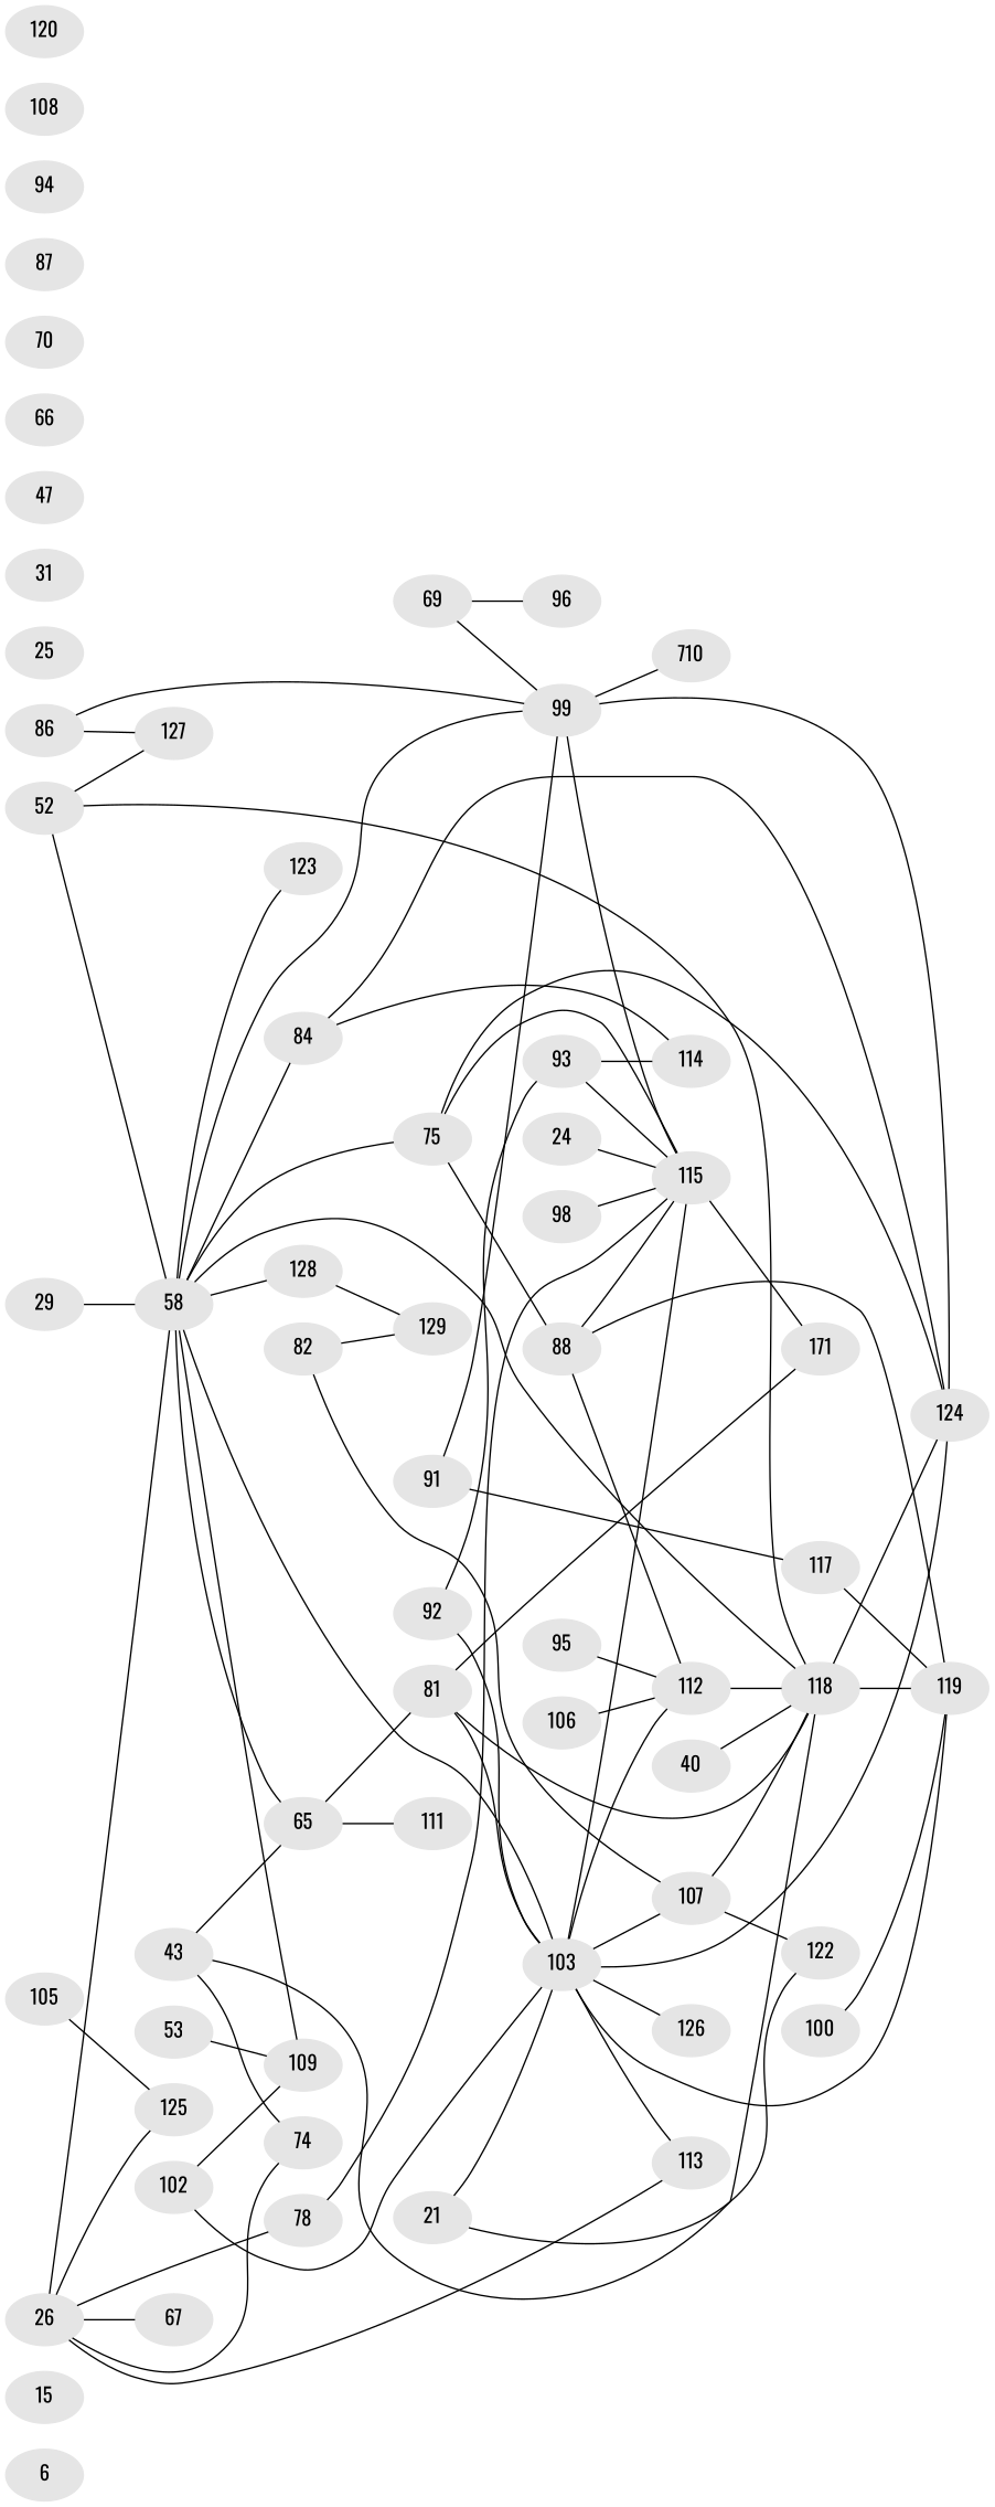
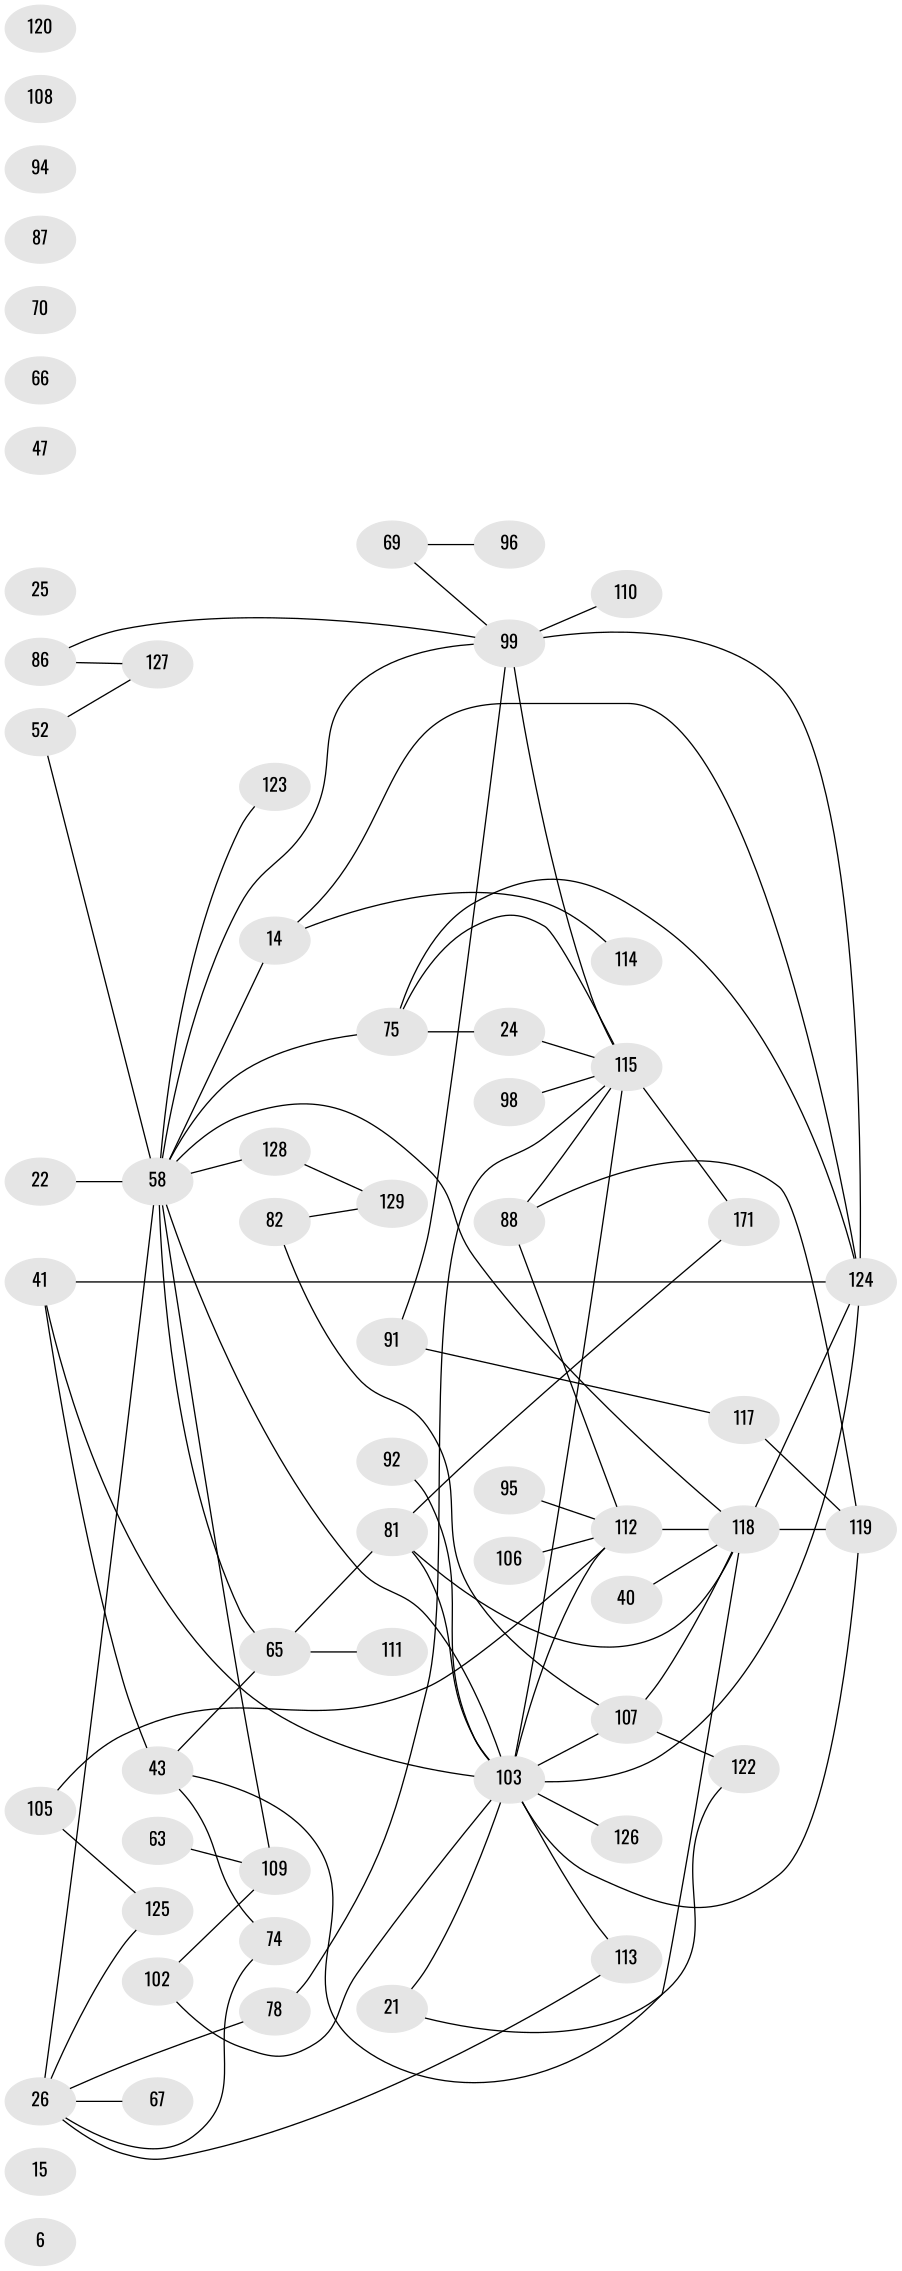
  graph {
    fontname=Oswald
    rankdir=LR
    node [color=gray90 fontname=Oswald style=filled]
    edge [fontname=Oswald]
    6
    15
    103 [super="+19+62+46+101"]
    115 [super="+104"]
    113
    124 [super="+37+79"]
    107
    112 [super="+90+85"]
    119 [super="+72+39+73+68"]
    126
    21
    122 [super="+45"]
    58 [super="+4+51"]
    118 [super="+116+89"]
    65 [super="+56"]
    109 [super="+97"]
    75 [super="+35"]
-   84 [super="+30"]
+   84 [super="+30" label=14]
    99 [super="+50+61+77"]
    123
    128
-   22 [label=29]
+   22
    n23 [label=171]
    24
    25
    26 [super="+12"]
    67 [super="+23"]
    74
    125
    78
-   31
    40
    43 [super="+38"]
+   41
    81 [super="+11+13"]
    111
    47
    52
    127
-   53
+   53 [label=63]
    88 [super="+32+42"]
    114
-   110 [super="+64" label=710]
+   110 [super="+64"]
    129
    66
    69
    96
    70
    82
    86 [super="+57"]
    87
    91
    117
-   93 [super="+36"]
    92
    94
    95 [super="+28"]
    98
-   100
    102
    105
    106
    108 [super="+8"]
    120
    103 -- 115 [weight=2]
    103 -- 113
    103 -- 124
    103 -- 107
    103 -- 112 [weight=3]
    103 -- 119
    103 -- 126
    115 -- n23
    107 -- 122 [weight=2]
    107 -- 118 [weight=2]
    112 -- 118 [weight=3]
    21 -- 103
    21 -- 122
    58 -- 103 [weight=3]
    58 -- 118
    58 -- 65 [weight=2]
    58 -- 109 [weight=3]
    58 -- 75
    58 -- 84 [weight=2]
    58 -- 99 [weight=2]
    58 -- 123
    58 -- 128
    118 -- 124
    118 -- 119
    65 -- 81
    65 -- 111
    75 -- 115 [weight=2]
    75 -- 124
-   75 -- 88 [weight=2]
+   75 -- 24 [weight=2]
    84 -- 124
    84 -- 114
    99 -- 115 [weight=2]
    99 -- 124
    99 -- 110 [weight=2]
    128 -- 129
    22 -- 58
    24 -- 115
    26 -- 113
    26 -- 58
    26 -- 67 [weight=2]
    26 -- 74
    26 -- 125
    26 -- 78
    78 -- 115
    40 -- 118
    43 -- 118
    43 -- 65 [weight=2]
    43 -- 74
+   41 -- 103
+   41 -- 124 [weight=3]
+   41 -- 43
    81 -- 103
    81 -- 118
    81 -- n23
    52 -- 58
-   52 -- 118
    52 -- 127
    53 -- 109
    88 -- 115
    88 -- 112 [weight=2]
    88 -- 119
    69 -- 99
    69 -- 96
    82 -- 107
    82 -- 129
    86 -- 99
    86 -- 127 [weight=2]
    91 -- 99
    91 -- 117
    117 -- 119
-   93 -- 115
-   93 -- 114
    92 -- 103
-   92 -- 93
    95 -- 112
    98 -- 115
-   100 -- 119
    102 -- 103
    102 -- 109
+   105 -- 112
    105 -- 125
    106 -- 112
  }
